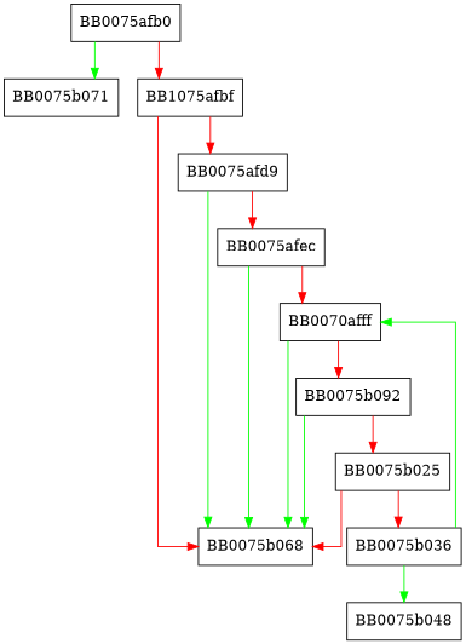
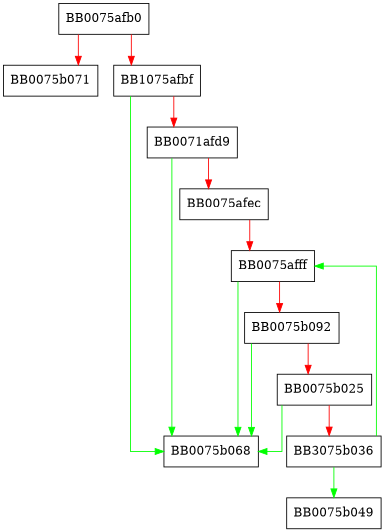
  digraph {
    splines=ortho
    node [shape=box]
    edge [color=green]
    BB0075afb0
    BB0075b071
    n3 [label=BB1075afbf]
    BB0075b068
-   BB0075afd9
+   BB0075afd9 [label=BB0071afd9]
    BB0075afec
-   BB0075afff [label=BB0070afff]
+   BB0075afff
    n8 [label=BB0075b092]
    BB0075b025
-   BB0075b036
-   BB0075b049 [label=BB0075b048]
-   BB0075afb0 -> BB0075b071
+   BB0075b036 [label=BB3075b036]
+   BB0075b049
+   BB0075afb0 -> BB0075b071 [color=red]
    BB0075afb0 -> n3 [color=red]
-   n3 -> BB0075b068 [color=red]
+   n3 -> BB0075b068
    n3 -> BB0075afd9 [color=red]
    BB0075afd9 -> BB0075b068
    BB0075afd9 -> BB0075afec [color=red]
-   BB0075afec -> BB0075b068
    BB0075afec -> BB0075afff [color=red]
    BB0075afff -> BB0075b068
    BB0075afff -> n8 [color=red]
    n8 -> BB0075b068
    n8 -> BB0075b025 [color=red]
-   BB0075b025 -> BB0075b068 [color=red]
+   BB0075b025 -> BB0075b068
    BB0075b025 -> BB0075b036 [color=red]
    BB0075b036 -> BB0075afff
    BB0075b036 -> BB0075b049
  }
